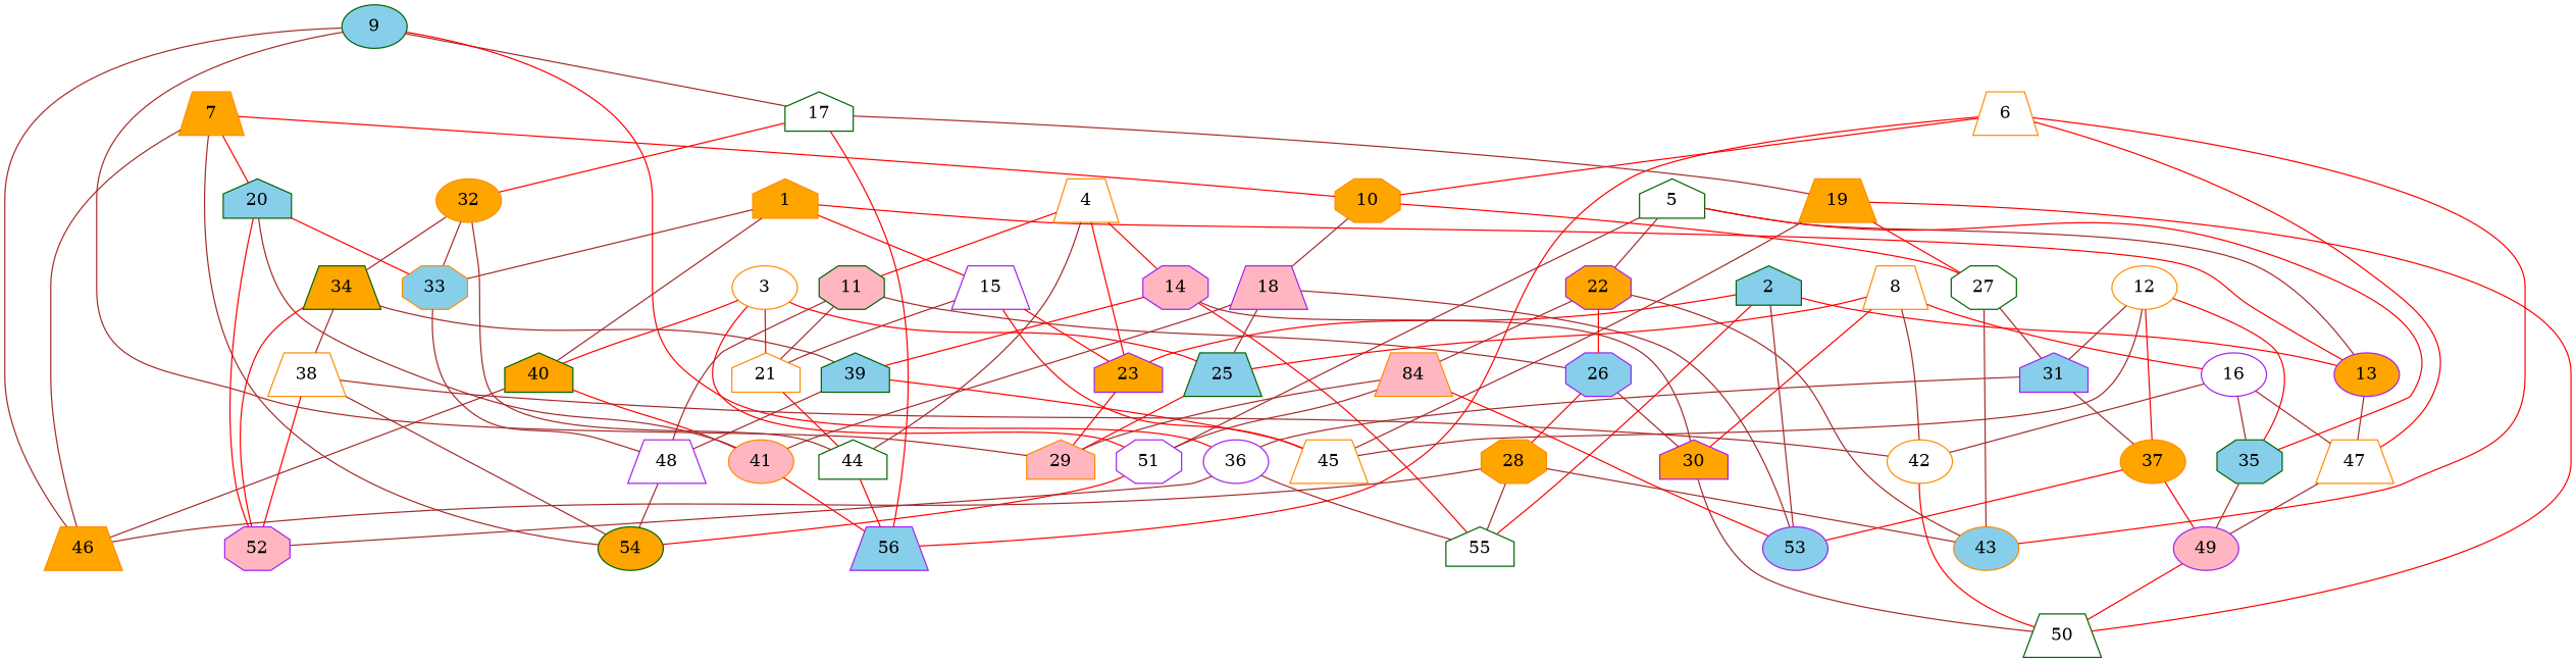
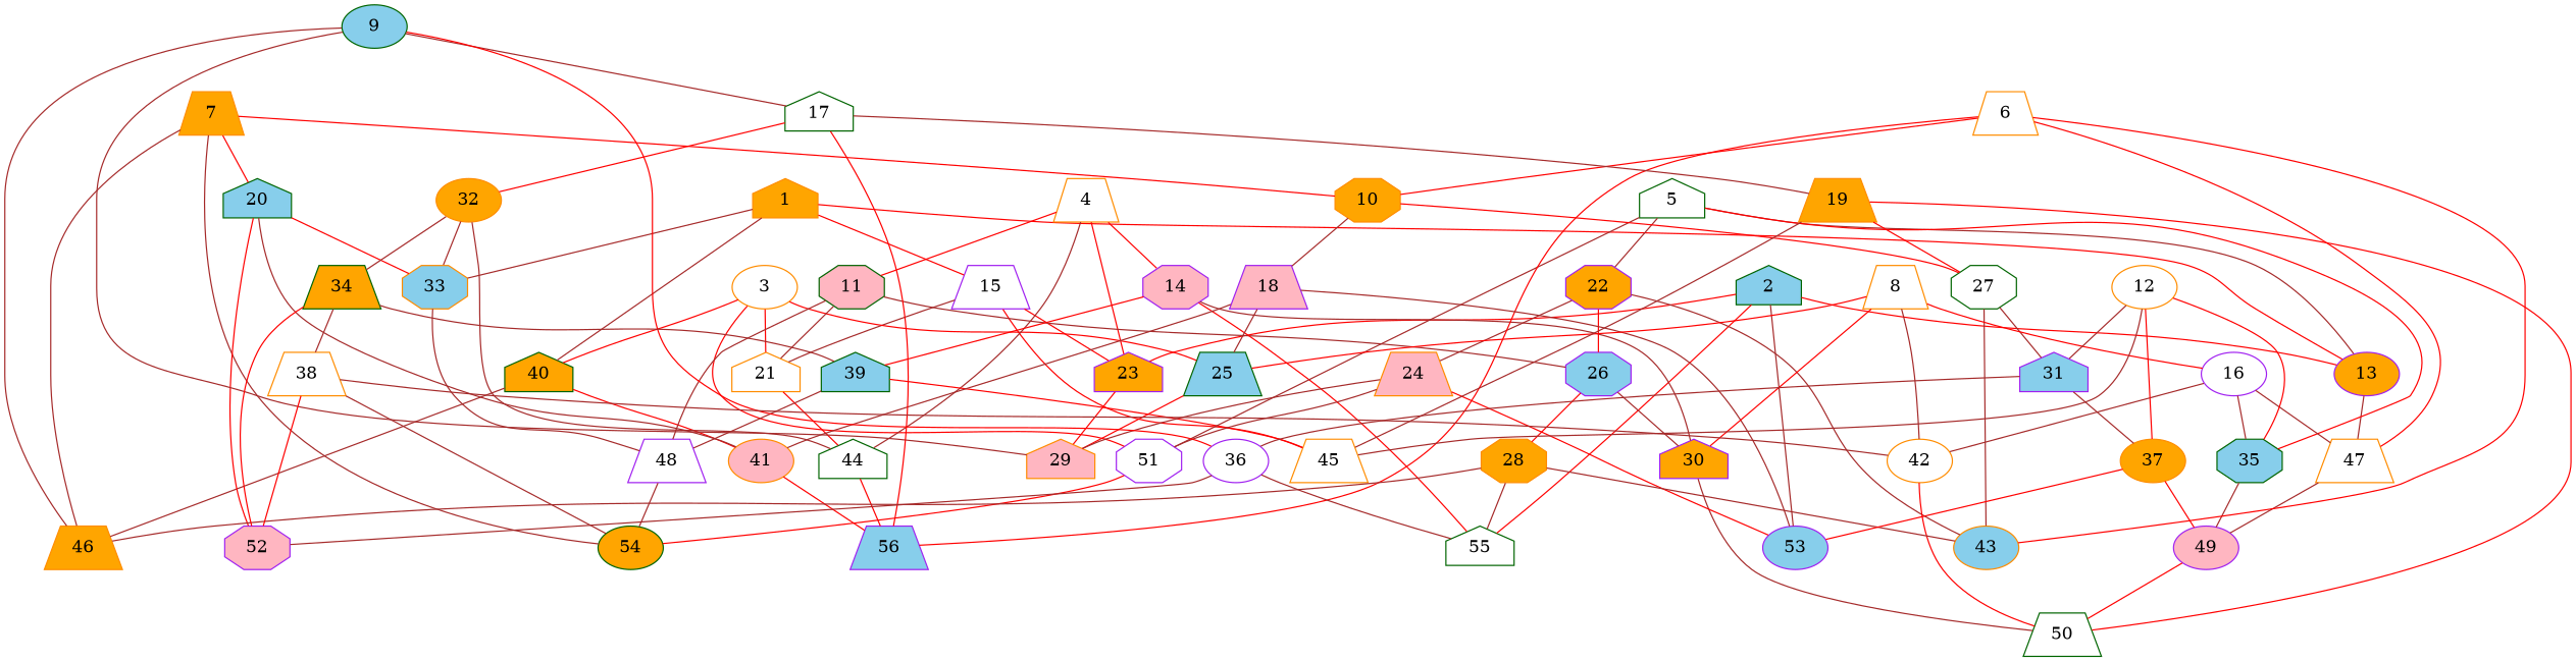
  graph {
    node [color=darkorange fillcolor=white shape=trapezium style=filled]
    edge [color=brown]
    1 [fillcolor=orange shape=house]
    13 [color=purple fillcolor=orange shape=ellipse]
    15 [color=purple]
    33 [fillcolor=skyblue shape=octagon]
    40 [color=darkgreen fillcolor=orange shape=house]
    47
    23 [color=purple fillcolor=orange shape=house]
    21 [shape=house]
    45
    48 [color=purple]
    46 [fillcolor=orange]
    41 [fillcolor=lightpink shape=ellipse]
    2 [color=darkgreen fillcolor=skyblue shape=house]
    53 [color=purple fillcolor=skyblue shape=ellipse]
    55 [color=darkgreen shape=house]
    29 [fillcolor=lightpink shape=house]
    3 [shape=ellipse]
    25 [color=darkgreen fillcolor=skyblue]
    51 [color=purple shape=octagon]
    44 [color=darkgreen shape=house]
    54 [color=darkgreen fillcolor=orange shape=ellipse]
    4
    11 [color=darkgreen fillcolor=lightpink shape=octagon]
    14 [color=purple fillcolor=lightpink shape=octagon]
    26 [color=purple fillcolor=skyblue shape=octagon]
    30 [color=purple fillcolor=orange shape=house]
    39 [color=darkgreen fillcolor=skyblue shape=house]
    56 [color=purple fillcolor=skyblue]
    5 [color=darkgreen shape=house]
    22 [color=purple fillcolor=orange shape=octagon]
    35 [color=darkgreen fillcolor=skyblue shape=octagon]
    43 [fillcolor=skyblue shape=ellipse]
-   24 [fillcolor=lightpink label=84]
+   24 [fillcolor=lightpink]
    49 [color=purple fillcolor=lightpink shape=ellipse]
    10 [fillcolor=orange shape=octagon]
    6
    18 [color=purple fillcolor=lightpink]
    27 [color=darkgreen shape=octagon]
    7 [fillcolor=orange]
    20 [color=darkgreen fillcolor=skyblue shape=house]
    52 [color=purple fillcolor=lightpink shape=octagon]
    8
    16 [color=purple shape=ellipse]
    42 [shape=ellipse]
    50 [color=darkgreen]
    9 [color=darkgreen fillcolor=skyblue shape=ellipse]
    17 [color=darkgreen shape=house]
    36 [color=purple shape=ellipse]
    19 [fillcolor=orange]
    32 [fillcolor=orange shape=ellipse]
    31 [color=purple fillcolor=skyblue shape=house]
    28 [fillcolor=orange shape=octagon]
    12 [shape=ellipse]
    37 [fillcolor=orange shape=ellipse]
    34 [color=darkgreen fillcolor=orange]
    38
    1 -- 13 [color=red]
    1 -- 15 [color=red]
    1 -- 33
    1 -- 40
    13 -- 47
    15 -- 23 [color=red]
    15 -- 21
    15 -- 45 [color=red]
    33 -- 48
    40 -- 46
    40 -- 41 [color=red]
    47 -- 49
    23 -- 29 [color=red]
    21 -- 44 [color=red]
    48 -- 54
    41 -- 56 [color=red]
    2 -- 13 [color=red]
    2 -- 23 [color=red]
    2 -- 53
    2 -- 55 [color=red]
    3 -- 40 [color=red]
    3 -- 21 [color=red]
    3 -- 25 [color=red]
    3 -- 51 [color=red]
    25 -- 29 [color=red]
    51 -- 54 [color=red]
    44 -- 56 [color=red]
    4 -- 23 [color=red]
    4 -- 44
    4 -- 11 [color=red]
    4 -- 14 [color=red]
    11 -- 21
    11 -- 48
    11 -- 26
    14 -- 55 [color=red]
    14 -- 30
    14 -- 39 [color=red]
    26 -- 30
    26 -- 28 [color=red]
    30 -- 50
    39 -- 45 [color=red]
    39 -- 48
    5 -- 13
    5 -- 51
    5 -- 22
    5 -- 35 [color=red]
    22 -- 26 [color=red]
    22 -- 43
    22 -- 24
    35 -- 49
    24 -- 53 [color=red]
    24 -- 29
    24 -- 51
    49 -- 50 [color=red]
    10 -- 18
    10 -- 27 [color=red]
    6 -- 47 [color=red]
    6 -- 56 [color=red]
    6 -- 43 [color=red]
    6 -- 10 [color=red]
    18 -- 41
    18 -- 53
    18 -- 25
    27 -- 43
    27 -- 31
    7 -- 46
    7 -- 54
    7 -- 10 [color=red]
    7 -- 20 [color=red]
    20 -- 33 [color=red]
    20 -- 41
    20 -- 52 [color=red]
    8 -- 25 [color=red]
    8 -- 30 [color=red]
    8 -- 16 [color=red]
    8 -- 42
    16 -- 47
    16 -- 35
    16 -- 42
    42 -- 50 [color=red]
    9 -- 46
    9 -- 29
    9 -- 17
    9 -- 36 [color=red]
    17 -- 56 [color=red]
    17 -- 19
    17 -- 32 [color=red]
    36 -- 55
    36 -- 52
    19 -- 45
    19 -- 27 [color=red]
    19 -- 50 [color=red]
    32 -- 33
    32 -- 44
    32 -- 34
    31 -- 36
    31 -- 37
    28 -- 46
    28 -- 55
    28 -- 43
    12 -- 45
    12 -- 35 [color=red]
    12 -- 31
    12 -- 37 [color=red]
    37 -- 53 [color=red]
    37 -- 49 [color=red]
    34 -- 39
    34 -- 52 [color=red]
    34 -- 38
    38 -- 54
    38 -- 52 [color=red]
    38 -- 42
  }
